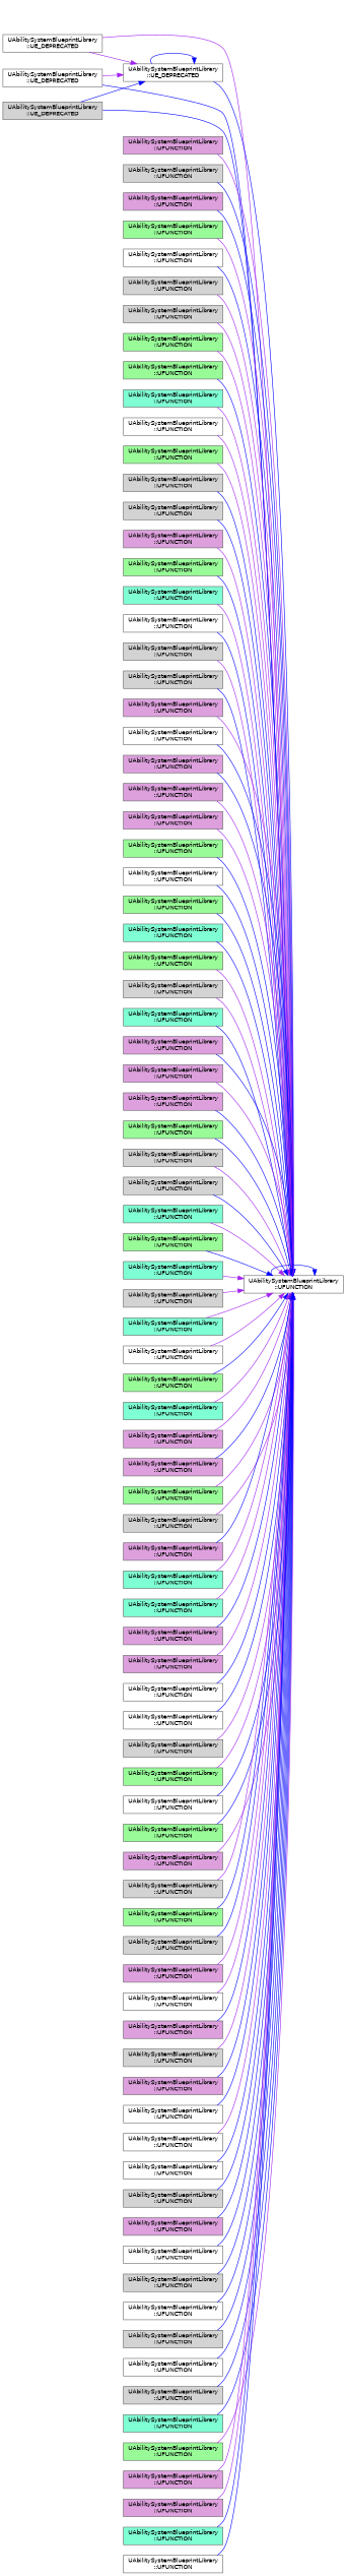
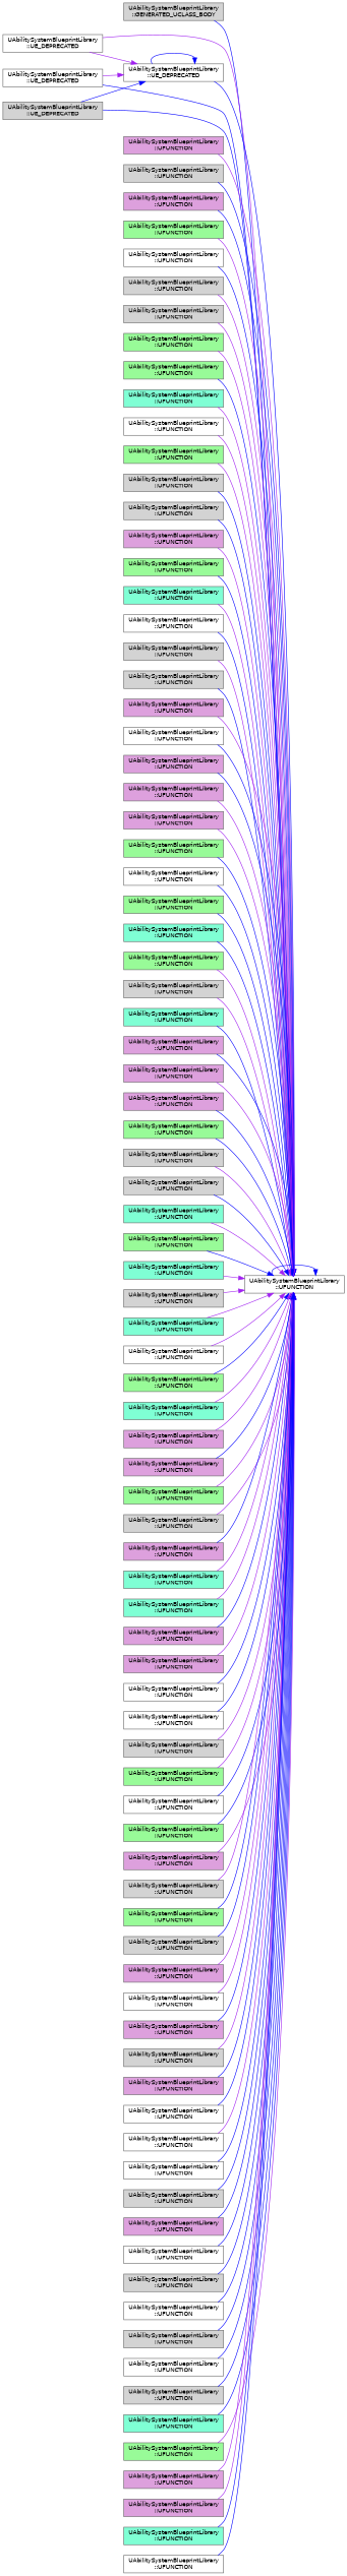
  digraph {
    rankdir=RL
    node [color=grey40 fillcolor=lightgrey fontname=Helvetica fontsize=10 shape=box style=filled]
    edge [color=blue dir=back fontname=Helvetica fontsize=10 labelfontname=Helvetica labelfontsize=10 style=solid]
    n1 [color=gray40 fillcolor=white fontcolor=black height=0.2 label="UAbilitySystemBlueprintLibrary\l::UFUNCTION" width=0.4]
+   n2 [height=0.2 label="UAbilitySystemBlueprintLibrary\l::GENERATED_UCLASS_BODY" width=0.4]
    n3 [fillcolor=white height=0.2 label="UAbilitySystemBlueprintLibrary\l::UE_DEPRECATED" width=0.4]
    n4 [fillcolor=white height=0.2 label="UAbilitySystemBlueprintLibrary\l::UE_DEPRECATED" width=0.4]
    n5 [height=0.2 label="UAbilitySystemBlueprintLibrary\l::UE_DEPRECATED" width=0.4]
    n6 [fillcolor=white height=0.2 label="UAbilitySystemBlueprintLibrary\l::UE_DEPRECATED" width=0.4]
    n7 [fillcolor=plum height=0.2 label="UAbilitySystemBlueprintLibrary\l::UFUNCTION" width=0.4]
    n8 [height=0.2 label="UAbilitySystemBlueprintLibrary\l::UFUNCTION" width=0.4]
    n9 [fillcolor=plum height=0.2 label="UAbilitySystemBlueprintLibrary\l::UFUNCTION" width=0.4]
    n10 [fillcolor=palegreen height=0.2 label="UAbilitySystemBlueprintLibrary\l::UFUNCTION" width=0.4]
    n11 [fillcolor=white height=0.2 label="UAbilitySystemBlueprintLibrary\l::UFUNCTION" width=0.4]
    n12 [height=0.2 label="UAbilitySystemBlueprintLibrary\l::UFUNCTION" width=0.4]
    n13 [height=0.2 label="UAbilitySystemBlueprintLibrary\l::UFUNCTION" width=0.4]
    n14 [fillcolor=palegreen height=0.2 label="UAbilitySystemBlueprintLibrary\l::UFUNCTION" width=0.4]
    n15 [fillcolor=palegreen height=0.2 label="UAbilitySystemBlueprintLibrary\l::UFUNCTION" width=0.4]
    n16 [fillcolor=aquamarine height=0.2 label="UAbilitySystemBlueprintLibrary\l::UFUNCTION" width=0.4]
    n17 [fillcolor=white height=0.2 label="UAbilitySystemBlueprintLibrary\l::UFUNCTION" width=0.4]
    n18 [fillcolor=palegreen height=0.2 label="UAbilitySystemBlueprintLibrary\l::UFUNCTION" width=0.4]
    n19 [height=0.2 label="UAbilitySystemBlueprintLibrary\l::UFUNCTION" width=0.4]
    n20 [height=0.2 label="UAbilitySystemBlueprintLibrary\l::UFUNCTION" width=0.4]
    n21 [fillcolor=plum height=0.2 label="UAbilitySystemBlueprintLibrary\l::UFUNCTION" width=0.4]
    n22 [fillcolor=palegreen height=0.2 label="UAbilitySystemBlueprintLibrary\l::UFUNCTION" width=0.4]
    n23 [fillcolor=aquamarine height=0.2 label="UAbilitySystemBlueprintLibrary\l::UFUNCTION" width=0.4]
    n24 [fillcolor=white height=0.2 label="UAbilitySystemBlueprintLibrary\l::UFUNCTION" width=0.4]
    n25 [height=0.2 label="UAbilitySystemBlueprintLibrary\l::UFUNCTION" width=0.4]
    n26 [height=0.2 label="UAbilitySystemBlueprintLibrary\l::UFUNCTION" width=0.4]
    n27 [fillcolor=plum height=0.2 label="UAbilitySystemBlueprintLibrary\l::UFUNCTION" width=0.4]
    n28 [fillcolor=white height=0.2 label="UAbilitySystemBlueprintLibrary\l::UFUNCTION" width=0.4]
    n29 [fillcolor=plum height=0.2 label="UAbilitySystemBlueprintLibrary\l::UFUNCTION" width=0.4]
    n30 [fillcolor=plum height=0.2 label="UAbilitySystemBlueprintLibrary\l::UFUNCTION" width=0.4]
    n31 [fillcolor=plum height=0.2 label="UAbilitySystemBlueprintLibrary\l::UFUNCTION" width=0.4]
    n32 [fillcolor=palegreen height=0.2 label="UAbilitySystemBlueprintLibrary\l::UFUNCTION" width=0.4]
    n33 [fillcolor=white height=0.2 label="UAbilitySystemBlueprintLibrary\l::UFUNCTION" width=0.4]
    n34 [fillcolor=palegreen height=0.2 label="UAbilitySystemBlueprintLibrary\l::UFUNCTION" width=0.4]
    n35 [fillcolor=aquamarine height=0.2 label="UAbilitySystemBlueprintLibrary\l::UFUNCTION" width=0.4]
    n36 [fillcolor=palegreen height=0.2 label="UAbilitySystemBlueprintLibrary\l::UFUNCTION" width=0.4]
    n37 [height=0.2 label="UAbilitySystemBlueprintLibrary\l::UFUNCTION" width=0.4]
    n38 [fillcolor=aquamarine height=0.2 label="UAbilitySystemBlueprintLibrary\l::UFUNCTION" width=0.4]
    n39 [fillcolor=plum height=0.2 label="UAbilitySystemBlueprintLibrary\l::UFUNCTION" width=0.4]
    n40 [fillcolor=plum height=0.2 label="UAbilitySystemBlueprintLibrary\l::UFUNCTION" width=0.4]
    n41 [fillcolor=plum height=0.2 label="UAbilitySystemBlueprintLibrary\l::UFUNCTION" width=0.4]
    n42 [fillcolor=palegreen height=0.2 label="UAbilitySystemBlueprintLibrary\l::UFUNCTION" width=0.4]
    n43 [height=0.2 label="UAbilitySystemBlueprintLibrary\l::UFUNCTION" width=0.4]
    n44 [height=0.2 label="UAbilitySystemBlueprintLibrary\l::UFUNCTION" width=0.4]
    n45 [fillcolor=aquamarine height=0.2 label="UAbilitySystemBlueprintLibrary\l::UFUNCTION" width=0.4]
    n46 [fillcolor=palegreen height=0.2 label="UAbilitySystemBlueprintLibrary\l::UFUNCTION" width=0.4]
    n47 [fillcolor=aquamarine height=0.2 label="UAbilitySystemBlueprintLibrary\l::UFUNCTION" width=0.4]
    n48 [height=0.2 label="UAbilitySystemBlueprintLibrary\l::UFUNCTION" width=0.4]
    n49 [fillcolor=aquamarine height=0.2 label="UAbilitySystemBlueprintLibrary\l::UFUNCTION" width=0.4]
    n50 [fillcolor=white height=0.2 label="UAbilitySystemBlueprintLibrary\l::UFUNCTION" width=0.4]
    n51 [fillcolor=palegreen height=0.2 label="UAbilitySystemBlueprintLibrary\l::UFUNCTION" width=0.4]
    n52 [fillcolor=aquamarine height=0.2 label="UAbilitySystemBlueprintLibrary\l::UFUNCTION" width=0.4]
    n53 [fillcolor=plum height=0.2 label="UAbilitySystemBlueprintLibrary\l::UFUNCTION" width=0.4]
    n54 [fillcolor=plum height=0.2 label="UAbilitySystemBlueprintLibrary\l::UFUNCTION" width=0.4]
    n55 [fillcolor=palegreen height=0.2 label="UAbilitySystemBlueprintLibrary\l::UFUNCTION" width=0.4]
    n56 [height=0.2 label="UAbilitySystemBlueprintLibrary\l::UFUNCTION" width=0.4]
    n57 [fillcolor=plum height=0.2 label="UAbilitySystemBlueprintLibrary\l::UFUNCTION" width=0.4]
    n58 [fillcolor=aquamarine height=0.2 label="UAbilitySystemBlueprintLibrary\l::UFUNCTION" width=0.4]
    n59 [fillcolor=aquamarine height=0.2 label="UAbilitySystemBlueprintLibrary\l::UFUNCTION" width=0.4]
    n60 [fillcolor=plum height=0.2 label="UAbilitySystemBlueprintLibrary\l::UFUNCTION" width=0.4]
    n61 [fillcolor=plum height=0.2 label="UAbilitySystemBlueprintLibrary\l::UFUNCTION" width=0.4]
    n62 [fillcolor=white height=0.2 label="UAbilitySystemBlueprintLibrary\l::UFUNCTION" width=0.4]
    n63 [fillcolor=white height=0.2 label="UAbilitySystemBlueprintLibrary\l::UFUNCTION" width=0.4]
    n64 [height=0.2 label="UAbilitySystemBlueprintLibrary\l::UFUNCTION" width=0.4]
    n65 [fillcolor=palegreen height=0.2 label="UAbilitySystemBlueprintLibrary\l::UFUNCTION" width=0.4]
    n66 [fillcolor=white height=0.2 label="UAbilitySystemBlueprintLibrary\l::UFUNCTION" width=0.4]
    n67 [fillcolor=palegreen height=0.2 label="UAbilitySystemBlueprintLibrary\l::UFUNCTION" width=0.4]
    n68 [fillcolor=plum height=0.2 label="UAbilitySystemBlueprintLibrary\l::UFUNCTION" width=0.4]
    n69 [height=0.2 label="UAbilitySystemBlueprintLibrary\l::UFUNCTION" width=0.4]
    n70 [fillcolor=palegreen height=0.2 label="UAbilitySystemBlueprintLibrary\l::UFUNCTION" width=0.4]
    n71 [height=0.2 label="UAbilitySystemBlueprintLibrary\l::UFUNCTION" width=0.4]
    n72 [fillcolor=plum height=0.2 label="UAbilitySystemBlueprintLibrary\l::UFUNCTION" width=0.4]
    n73 [fillcolor=white height=0.2 label="UAbilitySystemBlueprintLibrary\l::UFUNCTION" width=0.4]
    n74 [fillcolor=plum height=0.2 label="UAbilitySystemBlueprintLibrary\l::UFUNCTION" width=0.4]
    n75 [height=0.2 label="UAbilitySystemBlueprintLibrary\l::UFUNCTION" width=0.4]
    n76 [fillcolor=plum height=0.2 label="UAbilitySystemBlueprintLibrary\l::UFUNCTION" width=0.4]
    n77 [fillcolor=white height=0.2 label="UAbilitySystemBlueprintLibrary\l::UFUNCTION" width=0.4]
    n78 [fillcolor=white height=0.2 label="UAbilitySystemBlueprintLibrary\l::UFUNCTION" width=0.4]
    n79 [fillcolor=white height=0.2 label="UAbilitySystemBlueprintLibrary\l::UFUNCTION" width=0.4]
    n80 [height=0.2 label="UAbilitySystemBlueprintLibrary\l::UFUNCTION" width=0.4]
    n81 [fillcolor=plum height=0.2 label="UAbilitySystemBlueprintLibrary\l::UFUNCTION" width=0.4]
    n82 [fillcolor=white height=0.2 label="UAbilitySystemBlueprintLibrary\l::UFUNCTION" width=0.4]
    n83 [height=0.2 label="UAbilitySystemBlueprintLibrary\l::UFUNCTION" width=0.4]
    n84 [fillcolor=white height=0.2 label="UAbilitySystemBlueprintLibrary\l::UFUNCTION" width=0.4]
    n85 [height=0.2 label="UAbilitySystemBlueprintLibrary\l::UFUNCTION" width=0.4]
    n86 [fillcolor=white height=0.2 label="UAbilitySystemBlueprintLibrary\l::UFUNCTION" width=0.4]
    n87 [height=0.2 label="UAbilitySystemBlueprintLibrary\l::UFUNCTION" width=0.4]
    n88 [fillcolor=aquamarine height=0.2 label="UAbilitySystemBlueprintLibrary\l::UFUNCTION" width=0.4]
    n89 [fillcolor=palegreen height=0.2 label="UAbilitySystemBlueprintLibrary\l::UFUNCTION" width=0.4]
    n90 [fillcolor=plum height=0.2 label="UAbilitySystemBlueprintLibrary\l::UFUNCTION" width=0.4]
    n91 [fillcolor=plum height=0.2 label="UAbilitySystemBlueprintLibrary\l::UFUNCTION" width=0.4]
    n92 [fillcolor=aquamarine height=0.2 label="UAbilitySystemBlueprintLibrary\l::UFUNCTION" width=0.4]
    n93 [fillcolor=white height=0.2 label="UAbilitySystemBlueprintLibrary\l::UFUNCTION" width=0.4]
    n1 -> n1
+   n1 -> n2
    n1 -> n3 [color=purple]
    n1 -> n4
    n1 -> n5
    n1 -> n6
    n1 -> n7 [color=purple]
    n1 -> n8
    n1 -> n9
    n1 -> n10 [color=purple]
    n1 -> n11
    n1 -> n12 [color=purple]
    n1 -> n13 [color=purple]
    n1 -> n14 [color=purple]
    n1 -> n15
    n1 -> n16 [color=purple]
    n1 -> n17 [color=purple]
    n1 -> n18 [color=purple]
    n1 -> n19
    n1 -> n20
    n1 -> n21 [color=purple]
    n1 -> n22
    n1 -> n23 [color=purple]
    n1 -> n24
    n1 -> n25 [color=purple]
    n1 -> n26
    n1 -> n27 [color=purple]
    n1 -> n28
    n1 -> n29
    n1 -> n30 [color=purple]
    n1 -> n31 [color=purple]
    n1 -> n32
    n1 -> n33
    n1 -> n34
    n1 -> n35
    n1 -> n36 [color=purple]
    n1 -> n37 [color=purple]
    n1 -> n38
    n1 -> n39
    n1 -> n40 [color=purple]
    n1 -> n41
    n1 -> n42
    n1 -> n43 [color=purple]
    n1 -> n44
    n1 -> n45 [color=purple]
    n1 -> n46
    n1 -> n47 [color=purple]
    n1 -> n48 [color=purple]
    n1 -> n49 [color=purple]
    n1 -> n50 [color=purple]
    n1 -> n51
    n1 -> n52 [color=purple]
    n1 -> n53 [color=purple]
    n1 -> n54
    n1 -> n55 [color=purple]
    n1 -> n56 [color=purple]
    n1 -> n57
    n1 -> n58 [color=purple]
    n1 -> n59 [color=purple]
    n1 -> n60
    n1 -> n61 [color=purple]
    n1 -> n62
    n1 -> n63
    n1 -> n64 [color=purple]
    n1 -> n65 [color=purple]
    n1 -> n66
    n1 -> n67
    n1 -> n68 [color=purple]
    n1 -> n69 [color=purple]
    n1 -> n70
    n1 -> n71
    n1 -> n72 [color=purple]
    n1 -> n73 [color=purple]
    n1 -> n74
    n1 -> n75 [color=purple]
    n1 -> n76
    n1 -> n77
    n1 -> n78 [color=purple]
    n1 -> n79
    n1 -> n80
    n1 -> n81
    n1 -> n82
    n1 -> n83
    n1 -> n84
    n1 -> n85
    n1 -> n86
    n1 -> n87
    n1 -> n88
    n1 -> n89 [color=purple]
    n1 -> n90 [color=purple]
    n1 -> n91 [color=purple]
    n1 -> n92
    n1 -> n93
    n6 -> n3 [color=purple]
    n6 -> n4 [color=purple]
    n6 -> n5
    n6 -> n6
  }
